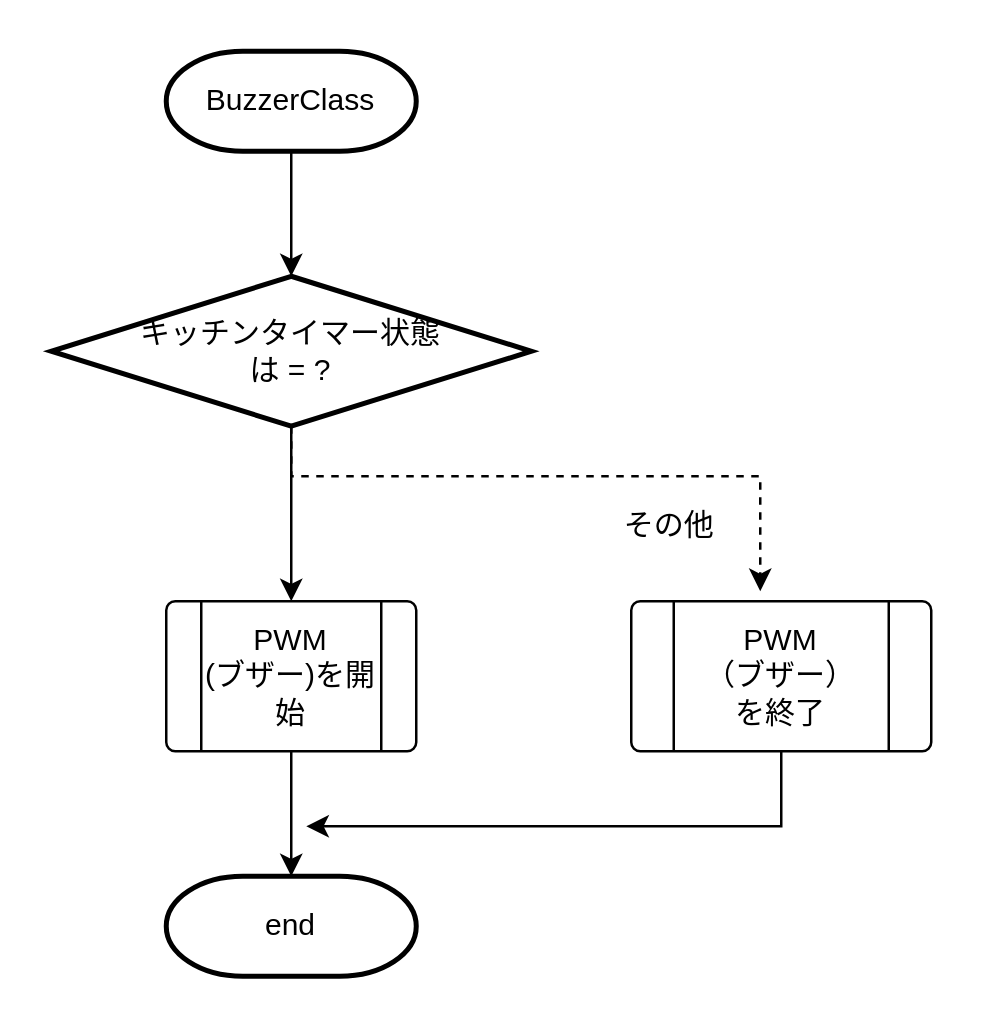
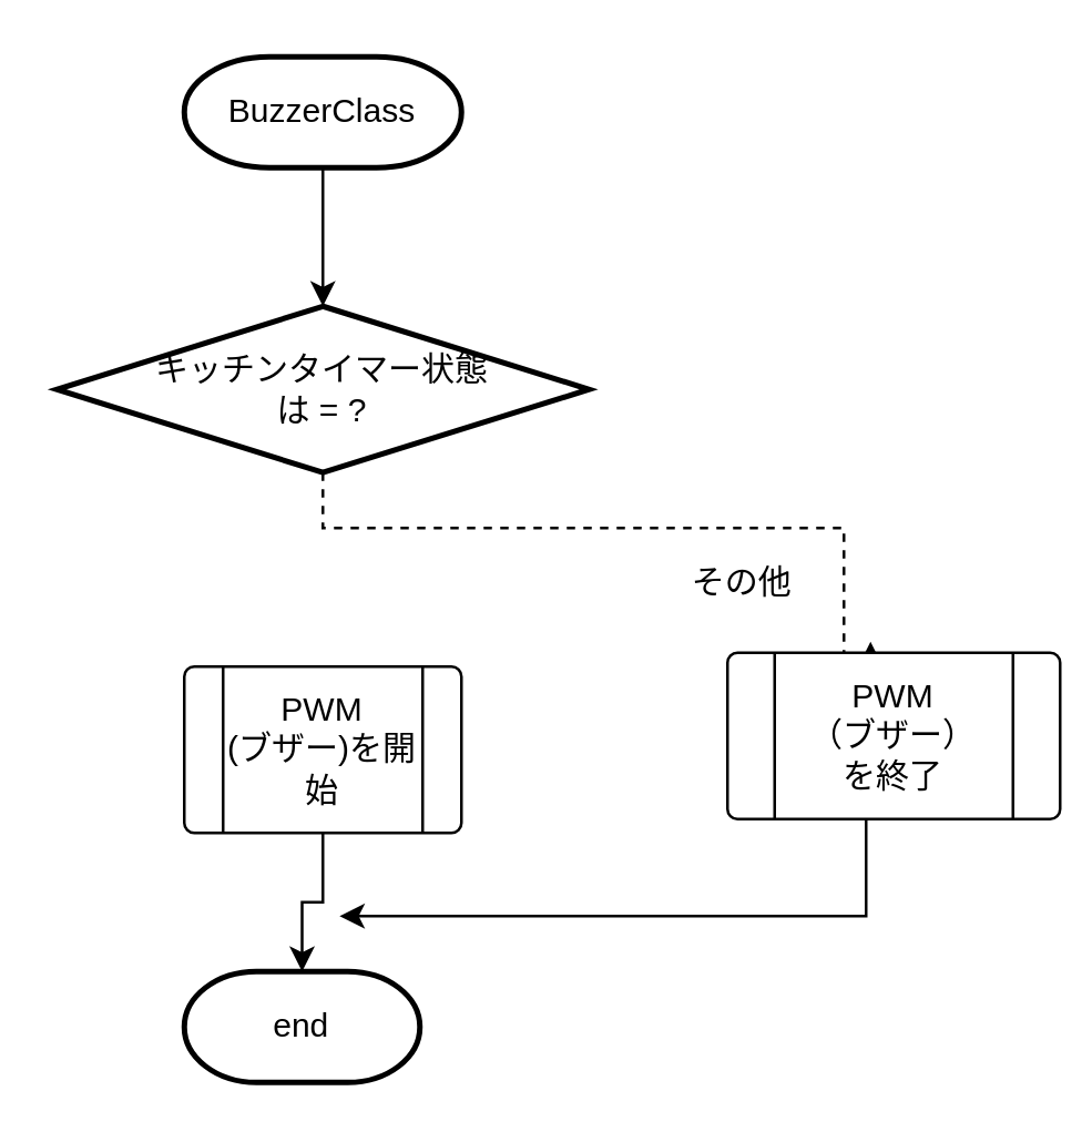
  <mxCell id="0" />
  <mxCell id="1" parent="0" />
  <mxCell id="2" value="" style="edgeStyle=orthogonalEdgeStyle;rounded=0;orthogonalLoop=1;jettySize=auto;html=1;" parent="1" source="3" target="6" edge="1"><mxGeometry relative="1" as="geometry" /></mxCell>
  <mxCell id="3" value="BuzzerClass" style="strokeWidth=2;html=1;shape=mxgraph.flowchart.terminator;whiteSpace=wrap;" parent="1" vertex="1"><mxGeometry x="66" y="20" width="100" height="40" as="geometry" /></mxCell>
- <mxCell id="4" value="" style="edgeStyle=orthogonalEdgeStyle;rounded=0;orthogonalLoop=1;jettySize=auto;html=1;entryX=0.5;entryY=0;entryDx=0;entryDy=0;" parent="1" source="6" target="8" edge="1"><mxGeometry relative="1" as="geometry"><mxPoint x="116" y="240" as="targetPoint" /></mxGeometry></mxCell>
  <mxCell id="5" style="edgeStyle=orthogonalEdgeStyle;rounded=0;orthogonalLoop=1;jettySize=auto;html=1;entryX=0.43;entryY=-0.067;entryDx=0;entryDy=0;entryPerimeter=0;dashed=1;" parent="1" source="6" target="12" edge="1"><mxGeometry relative="1" as="geometry"><mxPoint x="116" y="320" as="targetPoint" /><Array as="points"><mxPoint x="116" y="190" /><mxPoint x="304" y="190" /><mxPoint x="304" y="236" /></Array></mxGeometry></mxCell>
  <mxCell id="6" value="キッチンタイマー状態&lt;br&gt;は = ?" style="strokeWidth=2;html=1;shape=mxgraph.flowchart.decision;whiteSpace=wrap;" parent="1" vertex="1"><mxGeometry x="20" y="110" width="192" height="60" as="geometry" /></mxCell>
  <mxCell id="7" value="" style="edgeStyle=orthogonalEdgeStyle;rounded=0;orthogonalLoop=1;jettySize=auto;html=1;" parent="1" source="8" target="9" edge="1"><mxGeometry relative="1" as="geometry" /></mxCell>
  <mxCell id="8" value="&lt;span&gt;PWM&lt;br&gt;(ブザー)を開始&lt;/span&gt;" style="verticalLabelPosition=middle;verticalAlign=middle;html=1;shape=process;whiteSpace=wrap;rounded=1;size=0.14;arcSize=6;labelPosition=center;align=center;" parent="1" vertex="1"><mxGeometry x="66" y="240" width="100" height="60" as="geometry" /></mxCell>
- <mxCell id="9" value="end" style="strokeWidth=2;html=1;shape=mxgraph.flowchart.terminator;whiteSpace=wrap;" parent="1" vertex="1"><mxGeometry x="66" y="350" width="100" height="40" as="geometry" /></mxCell>
+ <mxCell id="9" value="end" style="strokeWidth=2;html=1;shape=mxgraph.flowchart.terminator;whiteSpace=wrap;" parent="1" vertex="1"><mxGeometry x="66" y="350" width="85" height="40" as="geometry" /></mxCell>
  <mxCell id="10" value="その他" style="text;html=1;align=center;verticalAlign=middle;resizable=0;points=[];autosize=1;" parent="1" vertex="1"><mxGeometry x="242" y="200" width="50" height="20" as="geometry" /></mxCell>
  <mxCell id="11" style="edgeStyle=orthogonalEdgeStyle;rounded=0;orthogonalLoop=1;jettySize=auto;html=1;" parent="1" source="12" edge="1"><mxGeometry relative="1" as="geometry"><mxPoint x="122" y="330" as="targetPoint" /><Array as="points"><mxPoint x="312" y="330" /></Array></mxGeometry></mxCell>
- <mxCell id="12" value="PWM&lt;br&gt;（ブザー）&lt;br&gt;を終了" style="verticalLabelPosition=middle;verticalAlign=middle;html=1;shape=process;whiteSpace=wrap;rounded=1;size=0.14;arcSize=6;labelPosition=center;align=center;" parent="1" vertex="1"><mxGeometry x="252" y="240" width="120" height="60" as="geometry" /></mxCell>
+ <mxCell id="12" value="PWM&lt;br&gt;（ブザー）&lt;br&gt;を終了" style="verticalLabelPosition=middle;verticalAlign=middle;html=1;shape=process;whiteSpace=wrap;rounded=1;size=0.14;arcSize=6;labelPosition=center;align=center;" parent="1" vertex="1"><mxGeometry x="262" y="235" width="120" height="60" as="geometry" /></mxCell>
